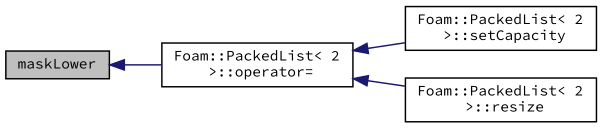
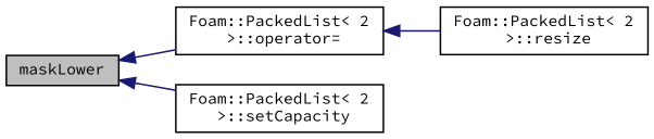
  digraph {
    fontname="Source Code Pro"
    rankdir=LR
    node [color=black fontname="Source Code Pro" fontsize=10 shape=record]
    edge [color=midnightblue dir=back fontname="Source Code Pro" fontsize=10 labelfontname=Helvetica labelfontsize=10 style=solid]
    n1 [fillcolor=grey75 fontcolor=black height=0.2 label=maskLower style=filled width=0.4]
    n2 [height=0.2 label="Foam::PackedList\< 2\l \>::operator=" width=0.4]
    n3 [height=0.2 label="Foam::PackedList\< 2\l \>::setCapacity" width=0.4]
    n4 [height=0.2 label="Foam::PackedList\< 2\l \>::resize" width=0.4]
    n1 -> n2
-   n2 -> n3
+   n1 -> n3
    n2 -> n4
  }
